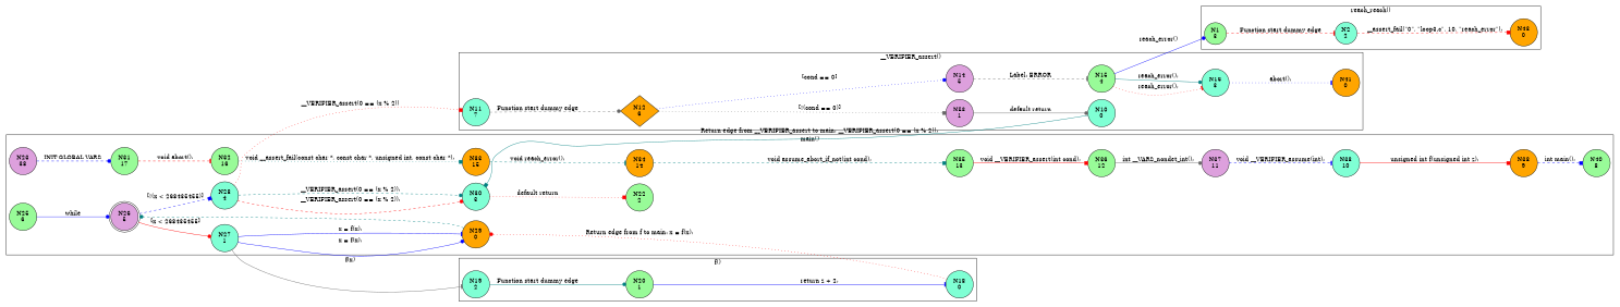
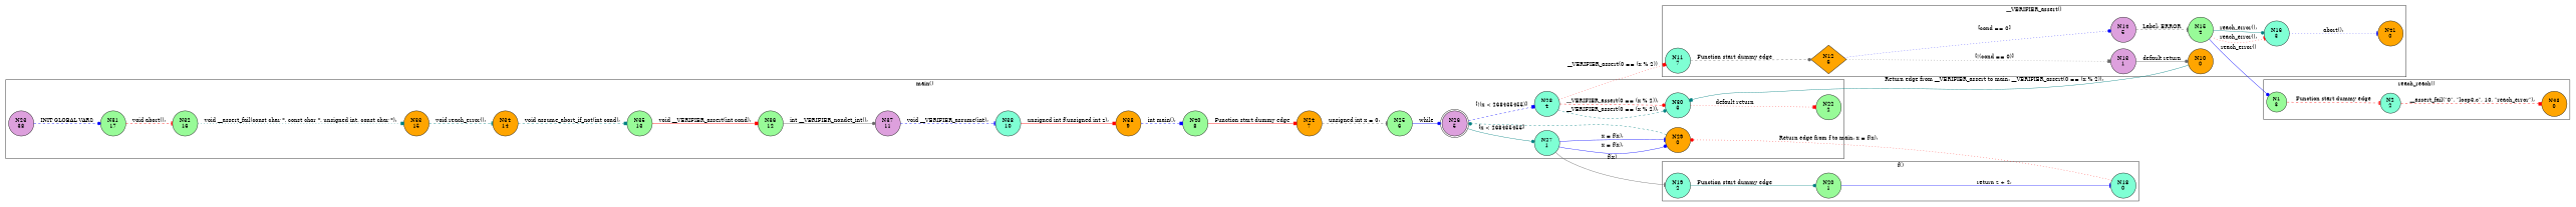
  digraph {
    rankdir=LR
    node [fillcolor=palegreen shape=circle style=filled]
    edge [arrowhead=dot color=red style=dashed]
    n1 [fillcolor=aquamarine label="N11\n7"]
    n2 [fillcolor=orange label="N12\n6" shape=diamond]
-   n3 [fillcolor=plum label="N53\n1"]
+   n3 [fillcolor=plum label="N13\n1"]
    n4 [fillcolor=plum label="N14\n5"]
-   n5 [fillcolor=aquamarine label="N10\n0"]
+   n5 [fillcolor=orange label="N10\n0"]
    n6 [label="N15\n4"]
    n7 [fillcolor=aquamarine label="N16\n3"]
    n8 [fillcolor=orange label="N41\n0"]
    n9 [fillcolor=aquamarine label="N19\n2"]
    n10 [label="N20\n1"]
    n11 [fillcolor=aquamarine label="N18\n0"]
    n12 [fillcolor=plum label="N23\n38"]
    n13 [label="N31\n17"]
    n14 [label="N32\n16"]
    n15 [fillcolor=orange label="N33\n15"]
    n16 [fillcolor=orange label="N34\n14"]
    n17 [label="N35\n13"]
    n18 [label="N36\n12"]
    n19 [fillcolor=plum label="N37\n11"]
    n20 [fillcolor=aquamarine label="N38\n10"]
    n21 [fillcolor=orange label="N38\n9"]
    n22 [label="N40\n8"]
+   n23 [fillcolor=orange label="N24\n7"]
    n24 [label="N25\n6"]
    n25 [fillcolor=plum label="N26\n5" shape=doublecircle]
    n26 [fillcolor=aquamarine label="N28\n4"]
    n27 [fillcolor=aquamarine label="N27\n1"]
    n28 [fillcolor=aquamarine label="N30\n3"]
    n29 [label="N22\n2"]
    n30 [fillcolor=orange label="N29\n0"]
    n31 [label="N1\n3"]
    n32 [fillcolor=aquamarine label="N2\n2"]
    n33 [fillcolor=orange label="N43\n0"]
    subgraph cluster_1 {
      label="__VERIFIER_assert()"
      n1
      n2
      n3
      n4
      n5
      n6
      n7
      n8
    }
    subgraph cluster_2 {
      label="assume_abort_if_not()"
    }
    subgraph cluster_3 {
      label="f()"
      n9
      n10
      n11
    }
    subgraph cluster_4 {
      label="main()"
      n12
      n13
      n14
      n15
      n16
      n17
      n18
      n19
      n20
      n21
      n22
+     n23
      n24
      n25
      n26
      n27
      n28
      n29
      n30
    }
    subgraph cluster_5 {
      label="reach_reach()"
      n31
      n32
      n33
    }
    n1 -> n2 [color=gray40 label="Function start dummy edge"]
    n2 -> n3 [arrowhead=box color=gray40 label="[!(cond == 0)]" style=dotted]
    n2 -> n4 [color=blue label="[cond == 0]" style=dotted]
    n3 -> n5 [color=gray40 label="default return" style=solid]
    n4 -> n6 [arrowhead=tee color=gray40 label="Label: ERROR"]
    n5 -> n28 [arrowhead=box color=teal label="Return edge from __VERIFIER_assert to main: __VERIFIER_assert(0 == (x % 2));" style=solid]
    n6 -> n7 [arrowhead=tee label="reach_error();" style=dotted]
    n6 -> n7 [color=teal label="reach_error();" style=solid]
    n6 -> n31 [color=blue label="reach_error()" style=solid]
    n7 -> n8 [arrowhead=tee color=blue label="abort();" style=dotted]
    n9 -> n10 [color=teal label="Function start dummy edge" style=solid]
    n10 -> n11 [arrowhead=tee color=blue label="return z + 2;" style=solid]
    n11 -> n30 [label="Return edge from f to main: x = f(x);" style=dotted]
    n12 -> n13 [color=blue label="INIT GLOBAL VARS"]
    n13 -> n14 [arrowhead=tee label="void abort();"]
    n14 -> n15 [arrowhead=box color=teal label="void __assert_fail(const char *, const char *, unsigned int, const char *);" style=dotted]
    n15 -> n16 [arrowhead=tee color=teal label="void reach_error();"]
    n16 -> n17 [arrowhead=box color=teal label="void assume_abort_if_not(int cond);"]
    n17 -> n18 [arrowhead=box label="void __VERIFIER_assert(int cond);" style=solid]
-   n18 -> n19 [color=gray40 label="int __VARS_nondet_int();" style=solid]
+   n18 -> n19 [color=gray40 label="int __VERIFIER_nondet_int();" style=solid]
    n19 -> n20 [arrowhead=tee color=blue label="void __VERIFIER_assume(int);"]
    n20 -> n21 [arrowhead=box label="unsigned int f(unsigned int z);" style=solid]
    n21 -> n22 [arrowhead=box color=blue label="int main();"]
+   n22 -> n23 [arrowhead=box label="Function start dummy edge" style=solid]
+   n23 -> n24 [arrowhead=tee color=gray40 label="unsigned int x = 0;"]
    n24 -> n25 [color=blue label=while style=solid]
    n25 -> n26 [arrowhead=box color=blue label="[!(x < 268435455)]"]
-   n25 -> n27 [label="[x < 268435455]" style=solid]
+   n25 -> n27 [color=teal label="[x < 268435455]" style=solid]
    n26 -> n1 [arrowhead=box label="__VERIFIER_assert(0 == (x % 2))" style=dotted]
    n26 -> n28 [color=teal label="__VERIFIER_assert(0 == (x % 2));"]
    n26 -> n28 [label="__VERIFIER_assert(0 == (x % 2));"]
    n27 -> n9 [arrowhead=tee color=gray40 label="f(x)" style=solid]
    n27 -> n30 [arrowhead=tee color=blue label="x = f(x);" style=solid]
    n27 -> n30 [color=blue label="x = f(x);" style=solid]
    n28 -> n29 [arrowhead=box label="default return" style=dotted]
    n30 -> n25 [color=teal]
    n31 -> n32 [arrowhead=tee label="Function start dummy edge"]
    n32 -> n33 [arrowhead=box label="__assert_fail(\"0\", \"loop3.c\", 10, \"reach_error\");"]
  }
